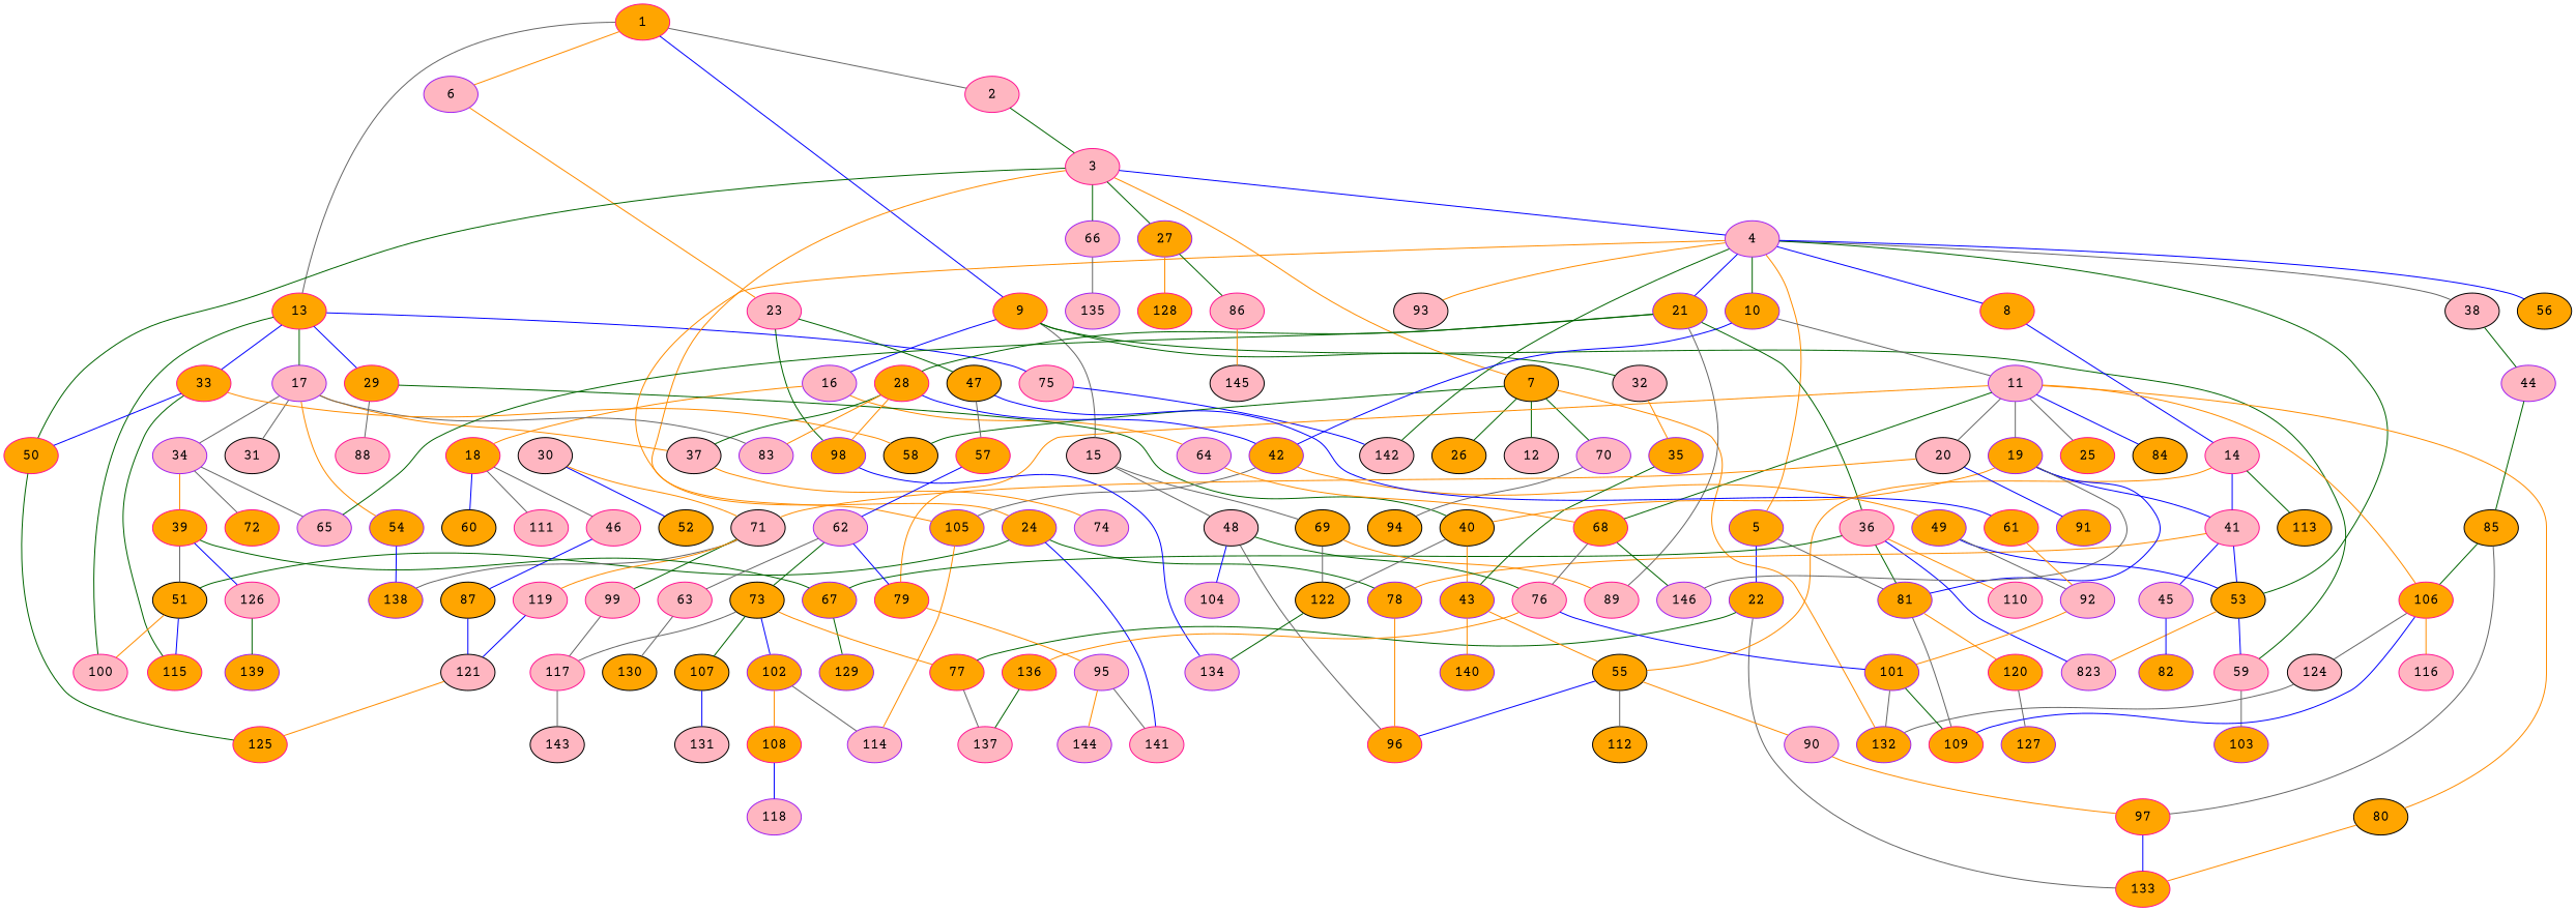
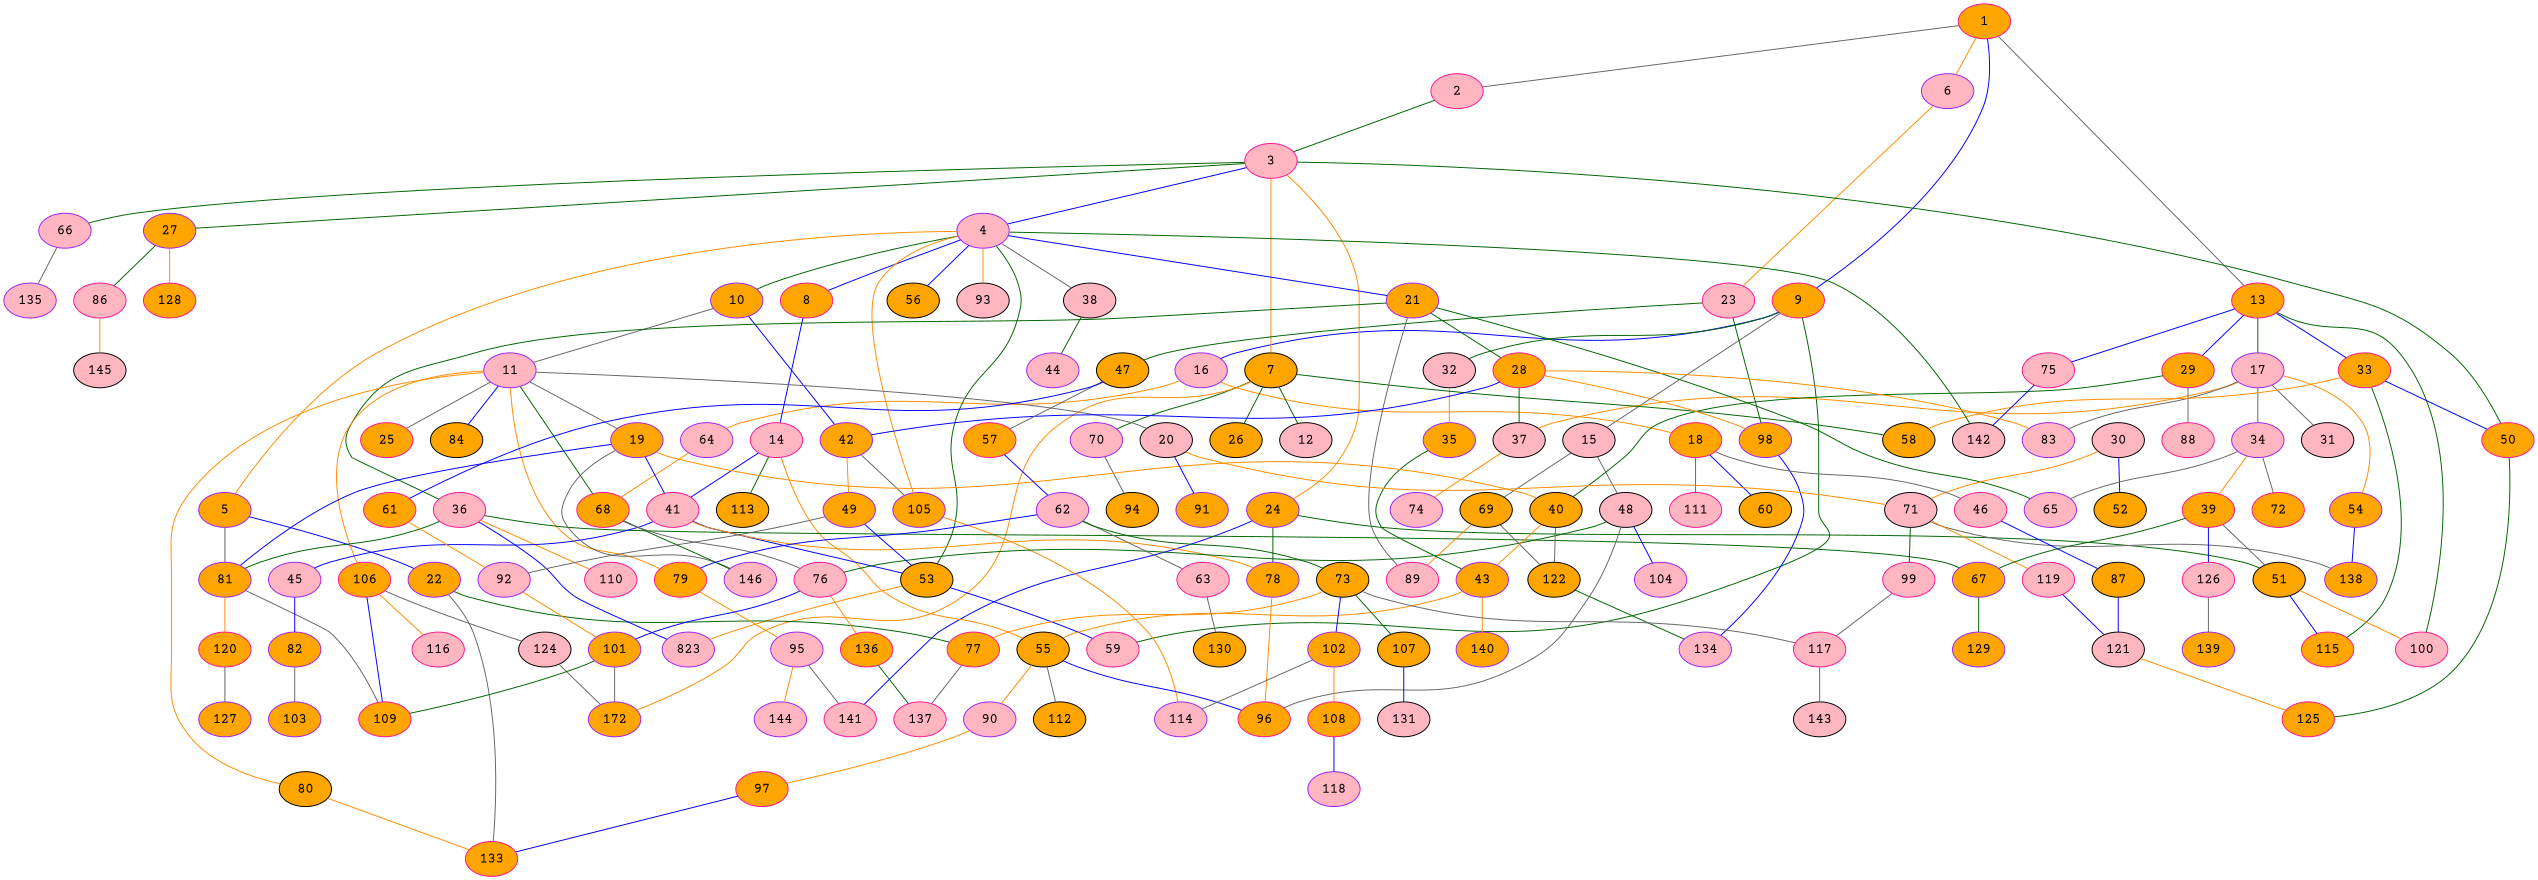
  graph {
    fontname="Courier Prime"
    node [color=purple fillcolor=orange fontname="Courier Prime" style=filled]
    edge [color=darkorange fontname="Courier Prime"]
    1 [color=deeppink]
    2 [color=deeppink fillcolor=lightpink]
    6 [fillcolor=lightpink]
    9 [color=deeppink]
    13 [color=deeppink]
    3 [color=deeppink fillcolor=lightpink]
    23 [color=deeppink fillcolor=lightpink]
    15 [color=black fillcolor=lightpink]
    16 [fillcolor=lightpink]
    32 [color=black fillcolor=lightpink]
    59 [color=deeppink fillcolor=lightpink]
    17 [fillcolor=lightpink]
    29 [color=deeppink]
    33 [color=deeppink]
    75 [color=deeppink fillcolor=lightpink]
    100 [color=deeppink fillcolor=lightpink]
    4 [fillcolor=lightpink]
    7 [color=black]
    24
    27
    50 [color=deeppink]
    66 [fillcolor=lightpink]
    5
    8 [color=deeppink]
    10
    21
    38 [color=black fillcolor=lightpink]
    53 [color=black]
    56 [color=black]
    93 [color=black fillcolor=lightpink]
    105
    142 [color=black fillcolor=lightpink]
    12 [color=black fillcolor=lightpink]
    26 [color=black]
    58 [color=black]
    70 [fillcolor=lightpink]
-   132
+   132 [label=172]
    51 [color=black]
    78
    141 [color=deeppink fillcolor=lightpink]
    86 [color=deeppink fillcolor=lightpink]
    128 [color=deeppink]
    30 [color=black fillcolor=lightpink]
    71 [color=black fillcolor=lightpink]
    52 [color=black]
    125 [color=deeppink]
    135 [fillcolor=lightpink]
    22
    81
    14 [color=deeppink fillcolor=lightpink]
    11 [fillcolor=lightpink]
    42
    28 [color=deeppink]
    36 [color=deeppink fillcolor=lightpink]
    65 [fillcolor=lightpink]
    89 [color=deeppink fillcolor=lightpink]
    44 [fillcolor=lightpink]
    n58 [fillcolor=lightpink label=823]
    114 [fillcolor=lightpink]
    77 [color=deeppink]
    133 [color=deeppink]
    109 [color=deeppink]
    120 [color=deeppink]
    47 [color=black]
    98
    94 [color=black]
    41 [color=deeppink fillcolor=lightpink]
    55 [color=black]
    113 [color=black]
    48 [color=black fillcolor=lightpink]
    69 [color=black]
    18 [color=deeppink]
    64 [fillcolor=lightpink]
    35
    103
    19
    20 [color=black fillcolor=lightpink]
    25 [color=deeppink]
    68 [color=deeppink]
    79 [color=deeppink]
    80 [color=black]
    84 [color=black]
    106 [color=deeppink]
    49
    40 [color=black]
    146 [fillcolor=lightpink]
    91
    76 [color=deeppink fillcolor=lightpink]
    95 [fillcolor=lightpink]
    116 [color=deeppink fillcolor=lightpink]
    124 [color=black fillcolor=lightpink]
    31 [color=black fillcolor=lightpink]
    34 [fillcolor=lightpink]
    37 [color=black fillcolor=lightpink]
    54
    83 [fillcolor=lightpink]
    88 [color=deeppink fillcolor=lightpink]
    115 [color=deeppink]
    45 [fillcolor=lightpink]
    96 [color=deeppink]
    90 [fillcolor=lightpink]
    112 [color=black]
    104 [fillcolor=lightpink]
    122 [color=black]
    46 [color=deeppink fillcolor=lightpink]
    60 [color=black]
    111 [color=deeppink fillcolor=lightpink]
    39 [color=deeppink]
    72 [color=deeppink]
    74 [fillcolor=lightpink]
    138
    87 [color=black]
    43
    99 [color=deeppink fillcolor=lightpink]
    119 [color=deeppink fillcolor=lightpink]
    67
    110 [color=deeppink fillcolor=lightpink]
    137 [color=deeppink fillcolor=lightpink]
    57 [color=deeppink]
    61 [color=deeppink]
    134 [fillcolor=lightpink]
    145 [color=black fillcolor=lightpink]
    126 [color=deeppink fillcolor=lightpink]
    140
    129
-   85 [color=black]
    139
    82
    92 [fillcolor=lightpink]
    97 [color=deeppink]
    121 [color=black fillcolor=lightpink]
    62 [fillcolor=lightpink]
    101
    136 [color=deeppink]
    63 [color=deeppink fillcolor=lightpink]
    73 [color=black]
    130 [color=black]
    102
    107 [color=black]
    117 [color=deeppink fillcolor=lightpink]
    108 [color=deeppink]
    131 [color=black fillcolor=lightpink]
    143 [color=black fillcolor=lightpink]
    144 [fillcolor=lightpink]
    127
    118 [fillcolor=lightpink]
    1 -- 2 [color=gray40]
    1 -- 6
    1 -- 9 [color=blue]
    1 -- 13 [color=gray40]
    2 -- 3 [color=darkgreen]
    6 -- 23
    9 -- 15 [color=gray40]
    9 -- 16 [color=blue]
    9 -- 32 [color=darkgreen]
    9 -- 59 [color=darkgreen]
    13 -- 17 [color=darkgreen]
    13 -- 29 [color=blue]
    13 -- 33 [color=blue]
    13 -- 75 [color=blue]
    13 -- 100 [color=darkgreen]
    3 -- 4 [color=blue]
    3 -- 7
    3 -- 24
    3 -- 27 [color=darkgreen]
    3 -- 50 [color=darkgreen]
    3 -- 66 [color=darkgreen]
    23 -- 47 [color=darkgreen]
    23 -- 98 [color=darkgreen]
    15 -- 48 [color=gray40]
    15 -- 69 [color=gray40]
    16 -- 18
    16 -- 64
    32 -- 35
-   59 -- 103 [color=gray40]
+   82 -- 103 [color=gray40]
    17 -- 31 [color=gray40]
    17 -- 34 [color=gray40]
    17 -- 37
    17 -- 54
    17 -- 83 [color=gray40]
    29 -- 40 [color=darkgreen]
    29 -- 88 [color=gray40]
    33 -- 50 [color=blue]
    33 -- 58
    33 -- 115 [color=darkgreen]
    75 -- 142 [color=blue]
    4 -- 5
    4 -- 8 [color=blue]
    4 -- 10 [color=darkgreen]
    4 -- 21 [color=blue]
    4 -- 38 [color=gray40]
    4 -- 53 [color=darkgreen]
    4 -- 56 [color=blue]
    4 -- 93
    4 -- 105
    4 -- 142 [color=darkgreen]
    7 -- 12 [color=darkgreen]
    7 -- 26 [color=darkgreen]
    7 -- 58 [color=darkgreen]
    7 -- 70 [color=darkgreen]
    7 -- 132
    24 -- 51 [color=darkgreen]
    24 -- 78 [color=darkgreen]
    24 -- 141 [color=blue]
    27 -- 86 [color=darkgreen]
    27 -- 128
    50 -- 125 [color=darkgreen]
    66 -- 135 [color=gray40]
    5 -- 22 [color=blue]
    5 -- 81 [color=gray40]
    8 -- 14 [color=blue]
    10 -- 11 [color=gray40]
    10 -- 42 [color=blue]
    21 -- 28 [color=darkgreen]
    21 -- 36 [color=darkgreen]
    21 -- 65 [color=darkgreen]
    21 -- 89 [color=gray40]
    38 -- 44 [color=darkgreen]
    53 -- 59 [color=blue]
    53 -- n58
    105 -- 114
    70 -- 94 [color=gray40]
    51 -- 100
    51 -- 115 [color=blue]
    78 -- 96
    86 -- 145
    30 -- 71
    30 -- 52 [color=blue]
    71 -- 138 [color=gray40]
    71 -- 99 [color=darkgreen]
    71 -- 119
    22 -- 77 [color=darkgreen]
    22 -- 133 [color=gray40]
    81 -- 109 [color=gray40]
    81 -- 120
    14 -- 41 [color=blue]
    14 -- 55
    14 -- 113 [color=darkgreen]
    11 -- 19 [color=gray40]
    11 -- 20 [color=gray40]
    11 -- 25 [color=gray40]
    11 -- 68 [color=darkgreen]
    11 -- 79
    11 -- 80
    11 -- 84 [color=blue]
    11 -- 106
    42 -- 105 [color=gray40]
    42 -- 49
    28 -- 42 [color=blue]
    28 -- 98
    28 -- 37 [color=darkgreen]
    28 -- 83
    36 -- 81 [color=darkgreen]
    36 -- n58 [color=blue]
    36 -- 67 [color=darkgreen]
    36 -- 110
-   44 -- 85 [color=darkgreen]
    77 -- 137 [color=gray40]
    120 -- 127 [color=gray40]
    47 -- 57 [color=gray40]
    47 -- 61 [color=blue]
    98 -- 134 [color=blue]
    41 -- 53 [color=blue]
    41 -- 78
    41 -- 45 [color=blue]
    55 -- 96 [color=blue]
    55 -- 90
    55 -- 112 [color=gray40]
    48 -- 76 [color=darkgreen]
    48 -- 96 [color=gray40]
    48 -- 104 [color=blue]
    69 -- 89
    69 -- 122 [color=gray40]
    18 -- 46 [color=gray40]
    18 -- 60 [color=blue]
    18 -- 111 [color=gray40]
    64 -- 68
    35 -- 43 [color=darkgreen]
    19 -- 81 [color=blue]
    19 -- 41 [color=blue]
    19 -- 40
    19 -- 146 [color=gray40]
    20 -- 71
    20 -- 91 [color=blue]
    68 -- 146 [color=darkgreen]
    68 -- 76 [color=gray40]
    79 -- 95
    80 -- 133
    106 -- 109 [color=blue]
    106 -- 116
    106 -- 124 [color=gray40]
    49 -- 53 [color=blue]
    49 -- 92 [color=gray40]
    40 -- 122 [color=gray40]
    40 -- 43
    76 -- 101 [color=blue]
    76 -- 136
    95 -- 141 [color=gray40]
    95 -- 144
    124 -- 132 [color=gray40]
    34 -- 65 [color=gray40]
    34 -- 39
    34 -- 72 [color=gray40]
    37 -- 74
    54 -- 138 [color=blue]
    45 -- 82 [color=blue]
    90 -- 97
    122 -- 134 [color=darkgreen]
    46 -- 87 [color=blue]
    39 -- 51 [color=gray40]
    39 -- 67 [color=darkgreen]
    39 -- 126 [color=blue]
    87 -- 121 [color=blue]
    43 -- 55
    43 -- 140
    99 -- 117 [color=gray40]
    119 -- 121 [color=blue]
    67 -- 129 [color=darkgreen]
    57 -- 62 [color=blue]
    61 -- 92
-   126 -- 139 [color=darkgreen]
-   85 -- 106 [color=darkgreen]
-   85 -- 97 [color=gray40]
+   126 -- 139 [color=gray40]
    92 -- 101
    97 -- 133 [color=blue]
    121 -- 125
    62 -- 79 [color=blue]
    62 -- 63 [color=gray40]
    62 -- 73 [color=darkgreen]
    101 -- 132 [color=gray40]
    101 -- 109 [color=darkgreen]
    136 -- 137 [color=darkgreen]
    63 -- 130 [color=gray40]
    73 -- 77
    73 -- 102 [color=blue]
    73 -- 107 [color=darkgreen]
    73 -- 117 [color=gray40]
    102 -- 114 [color=gray40]
    102 -- 108
    107 -- 131 [color=blue]
    117 -- 143 [color=gray40]
    108 -- 118 [color=blue]
  }
